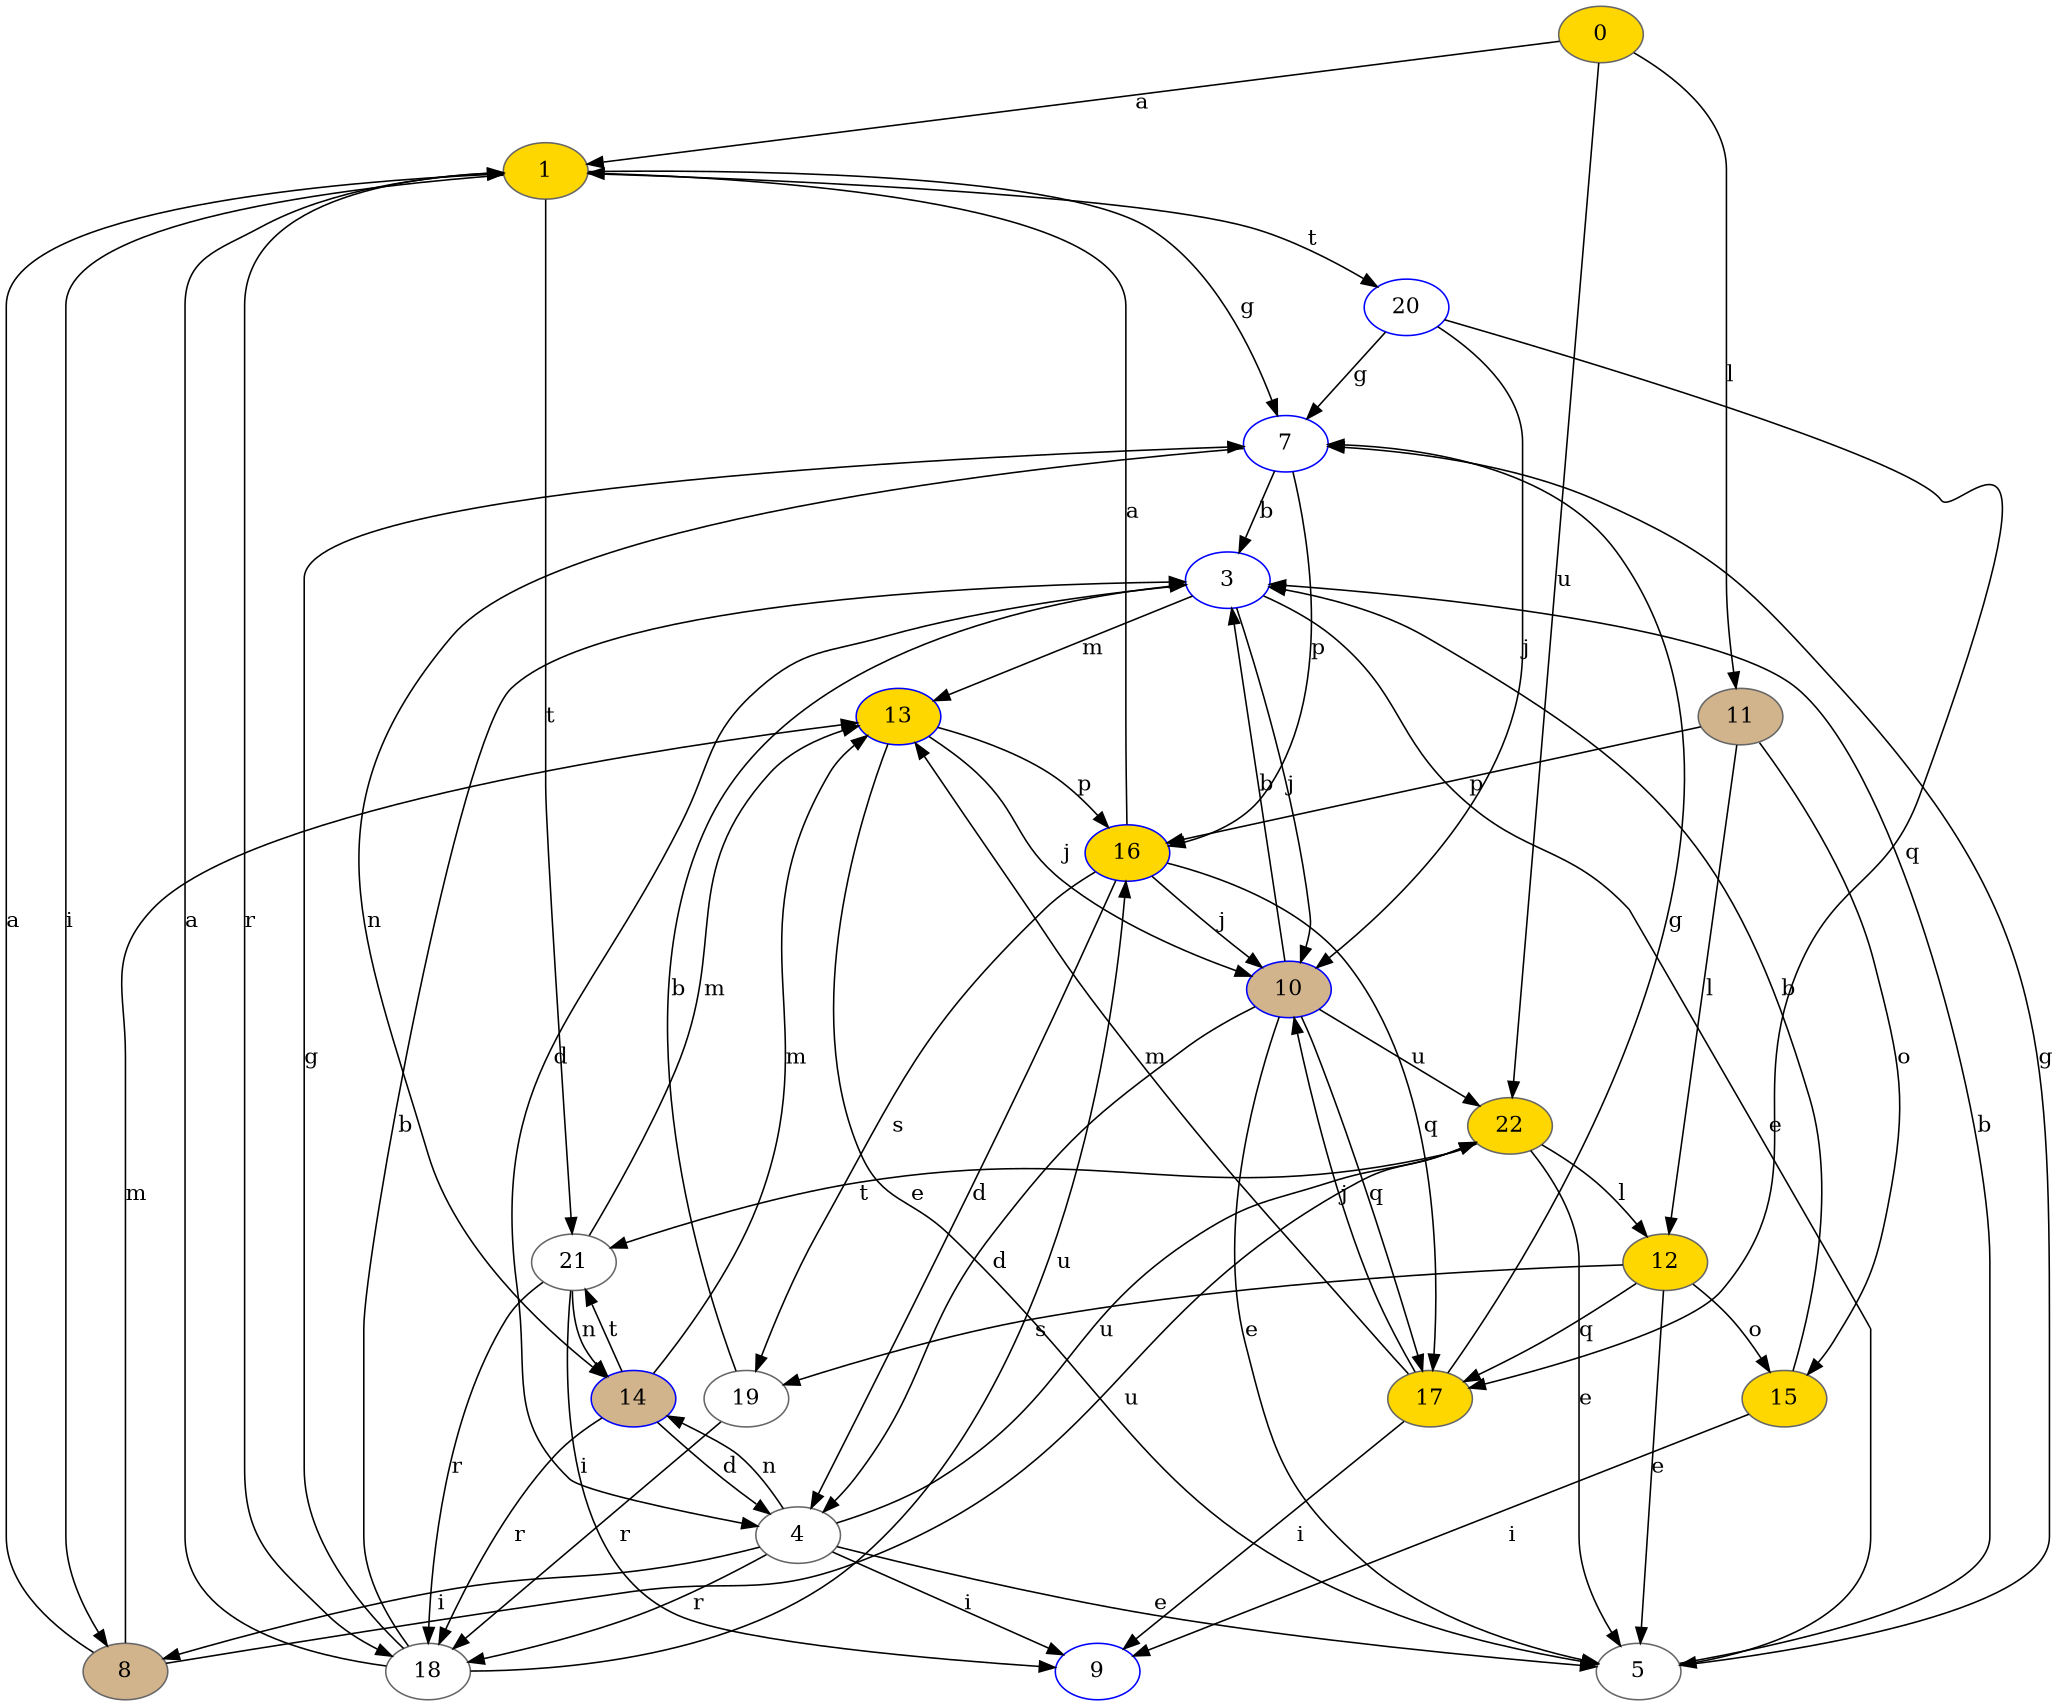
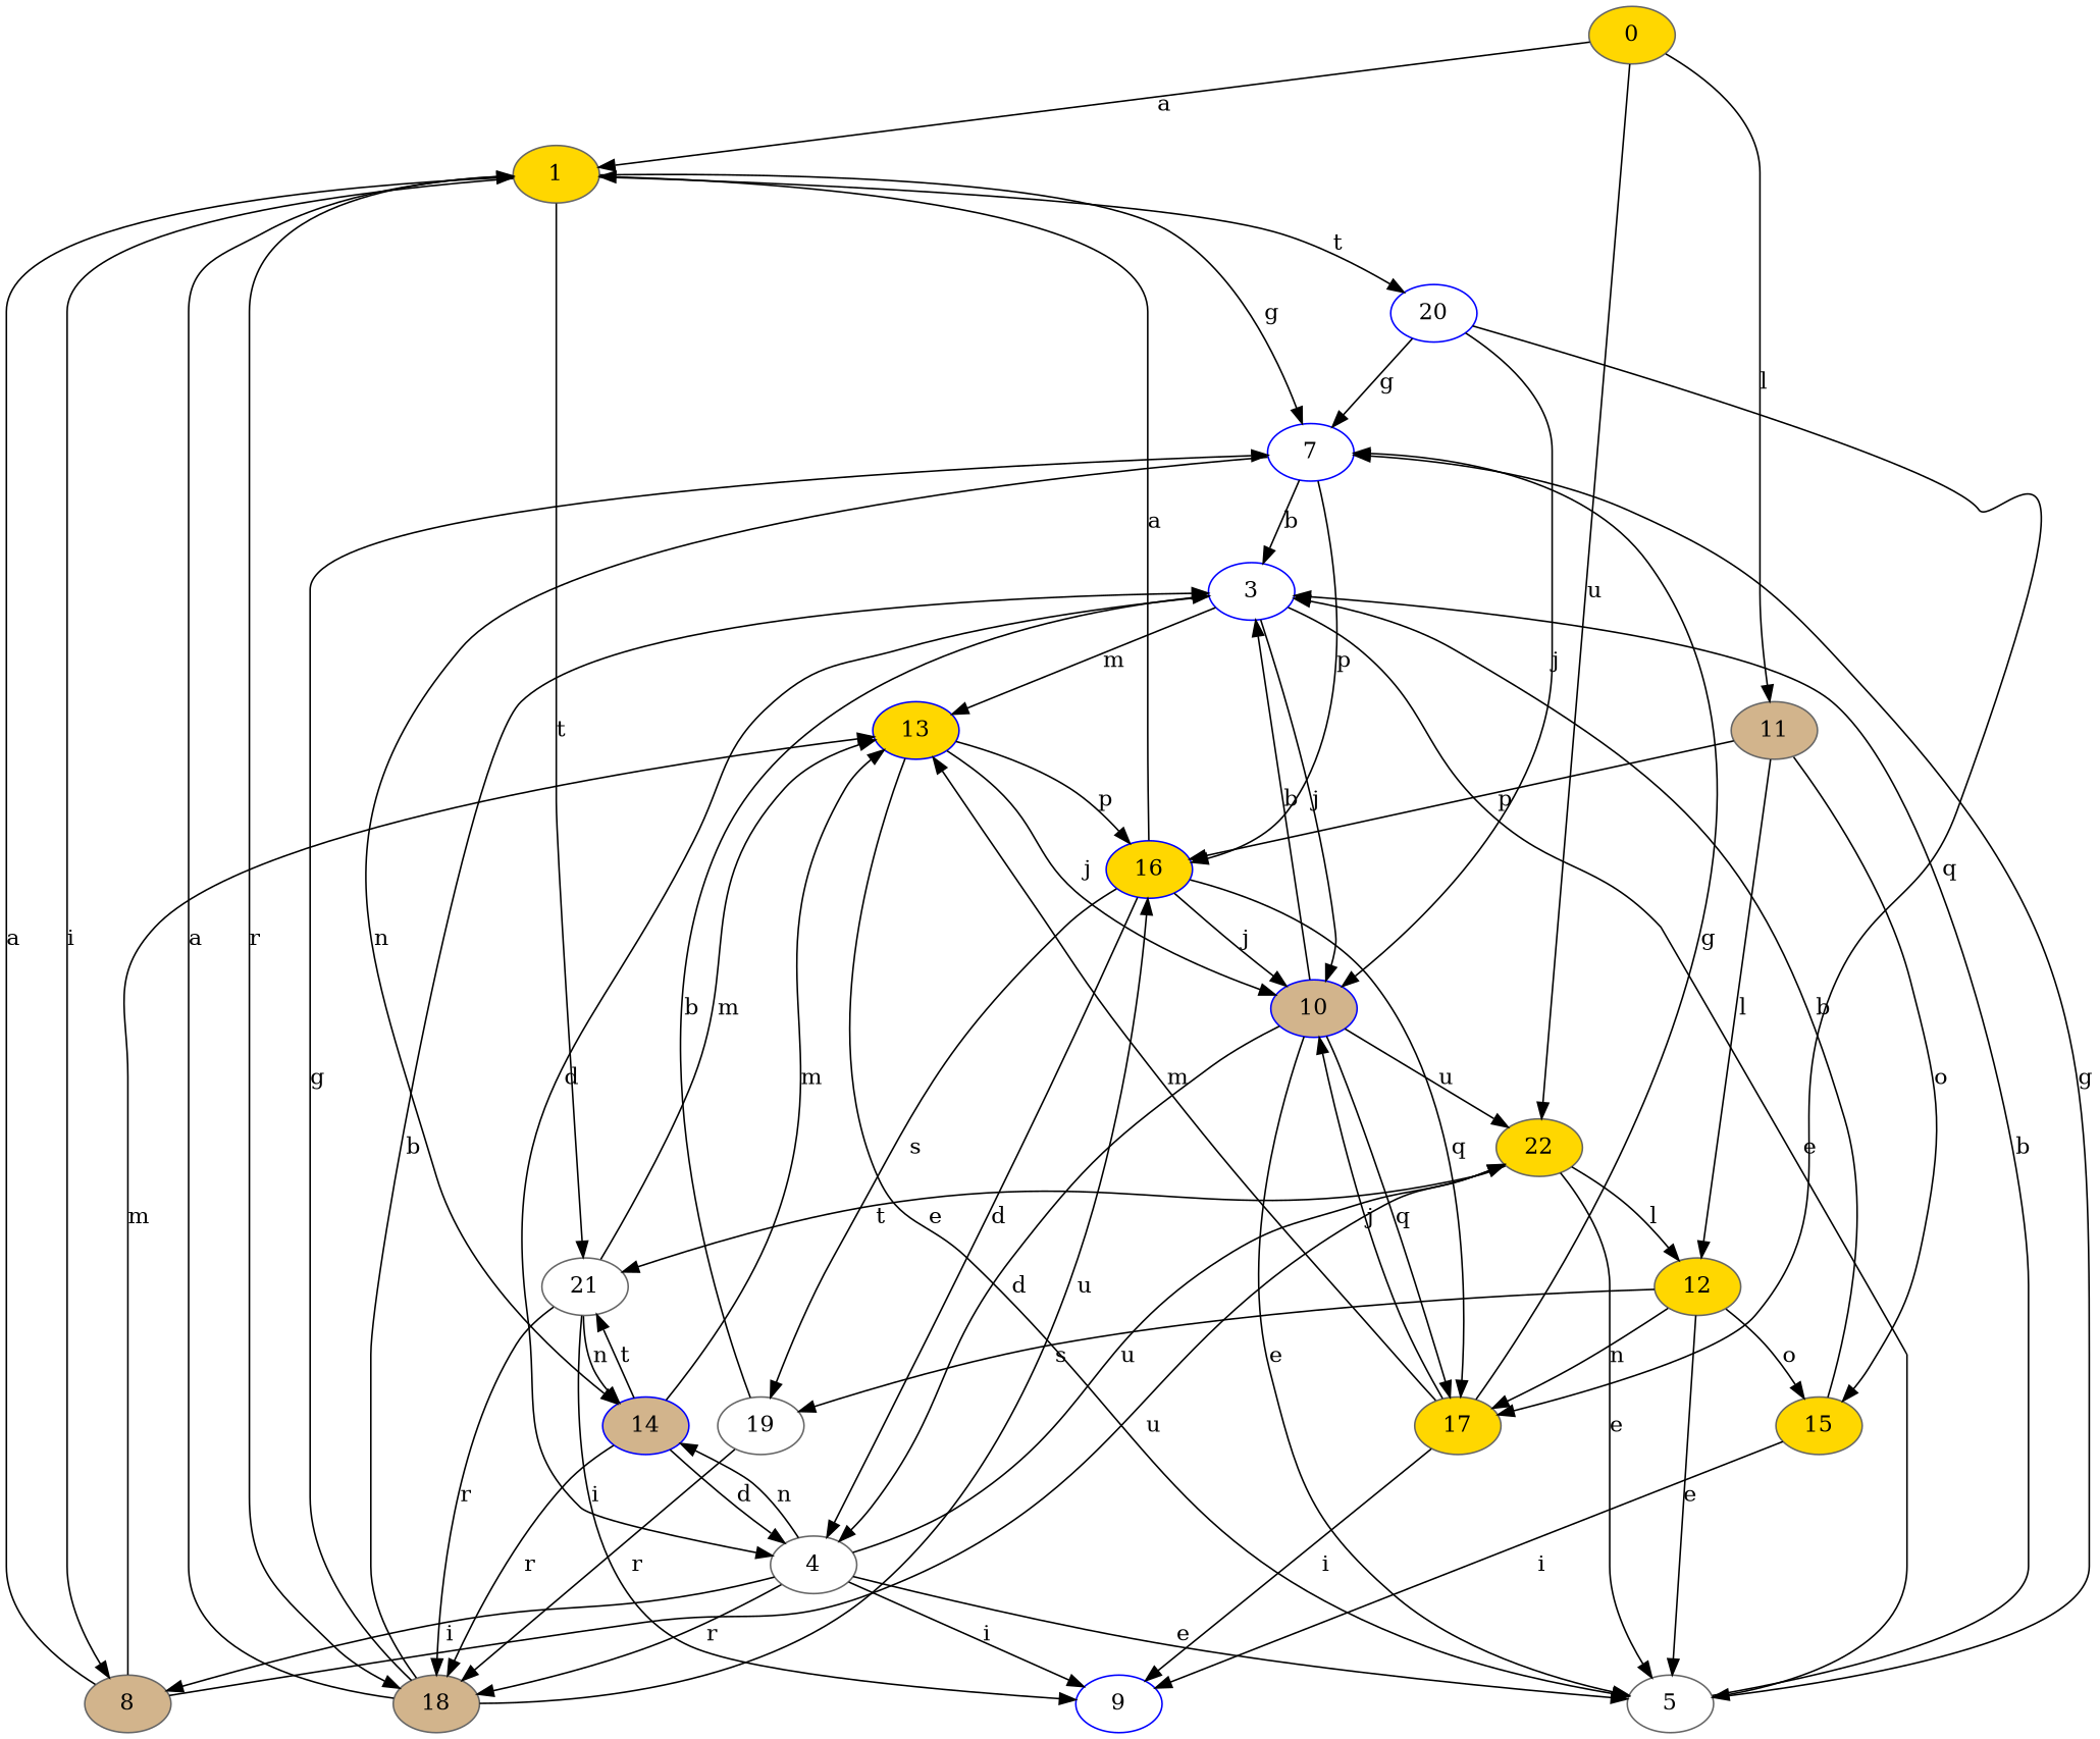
  strict digraph {
    node [color=gray40 fillcolor=gold style=filled]
    1
    7 [color=blue fillcolor=white]
    8 [fillcolor=tan]
-   18 [fillcolor=white]
+   18 [fillcolor=tan]
    20 [color=blue fillcolor=white]
    21 [fillcolor=white]
    3 [color=blue fillcolor=white]
    14 [color=blue fillcolor=tan]
    16 [color=blue]
    13 [color=blue]
    22
    10 [color=blue fillcolor=tan]
    17
    9 [color=blue fillcolor=white]
    4 [fillcolor=white]
    5 [fillcolor=white]
    12
    0
    11 [fillcolor=tan]
    15
    19 [fillcolor=white]
    1 -> 7 [label=g]
    1 -> 8 [label=i]
    1 -> 18 [label=r]
    1 -> 20 [label=t]
    1 -> 21 [label=t]
    7 -> 3 [label=b]
    7 -> 14 [label=n]
    7 -> 16 [label=p]
    8 -> 1 [label=a]
    8 -> 13 [label=m]
    8 -> 22 [label=u]
    18 -> 1 [label=a]
    18 -> 7 [label=g]
    18 -> 3 [label=b]
    18 -> 16 [label=u]
    20 -> 7 [label=g]
    20 -> 10 [label=j]
    20 -> 17 [label=q]
    21 -> 18 [label=r]
    21 -> 14 [label=n]
    21 -> 13 [label=m]
    21 -> 9 [label=i]
    3 -> 13 [label=m]
    3 -> 10 [label=j]
    3 -> 4 [label=d]
    3 -> 5 [label=e]
    14 -> 18 [label=r]
    14 -> 21 [label=t]
    14 -> 13 [label=m]
    14 -> 4 [label=d]
    16 -> 1 [label=a]
    16 -> 10 [label=j]
    16 -> 17 [label=q]
    16 -> 4 [label=d]
    16 -> 19 [label=s]
    13 -> 16 [label=p]
    13 -> 10 [label=j]
    13 -> 5 [label=e]
    22 -> 21 [label=t]
    22 -> 5 [label=e]
    22 -> 12 [label=l]
    10 -> 3 [label=b]
    10 -> 22 [label=u]
    10 -> 17 [label=q]
    10 -> 4 [label=d]
    10 -> 5 [label=e]
    17 -> 7 [label=g]
    17 -> 13 [label=m]
    17 -> 10 [label=j]
    17 -> 9 [label=i]
    4 -> 8 [label=i]
    4 -> 18 [label=r]
    4 -> 14 [label=n]
    4 -> 22 [label=u]
    4 -> 9 [label=i]
    4 -> 5 [label=e]
    5 -> 7 [label=g]
    5 -> 3 [label=b]
-   12 -> 17 [label=q]
+   12 -> 17 [label=n]
    12 -> 5 [label=e]
    12 -> 15 [label=o]
    12 -> 19 [label=s]
    0 -> 1 [label=a]
    0 -> 22 [label=u]
    0 -> 11 [label=l]
    11 -> 16 [label=p]
    11 -> 12 [label=l]
    11 -> 15 [label=o]
    15 -> 3 [label=b]
    15 -> 9 [label=i]
    19 -> 18 [label=r]
    19 -> 3 [label=b]
  }
